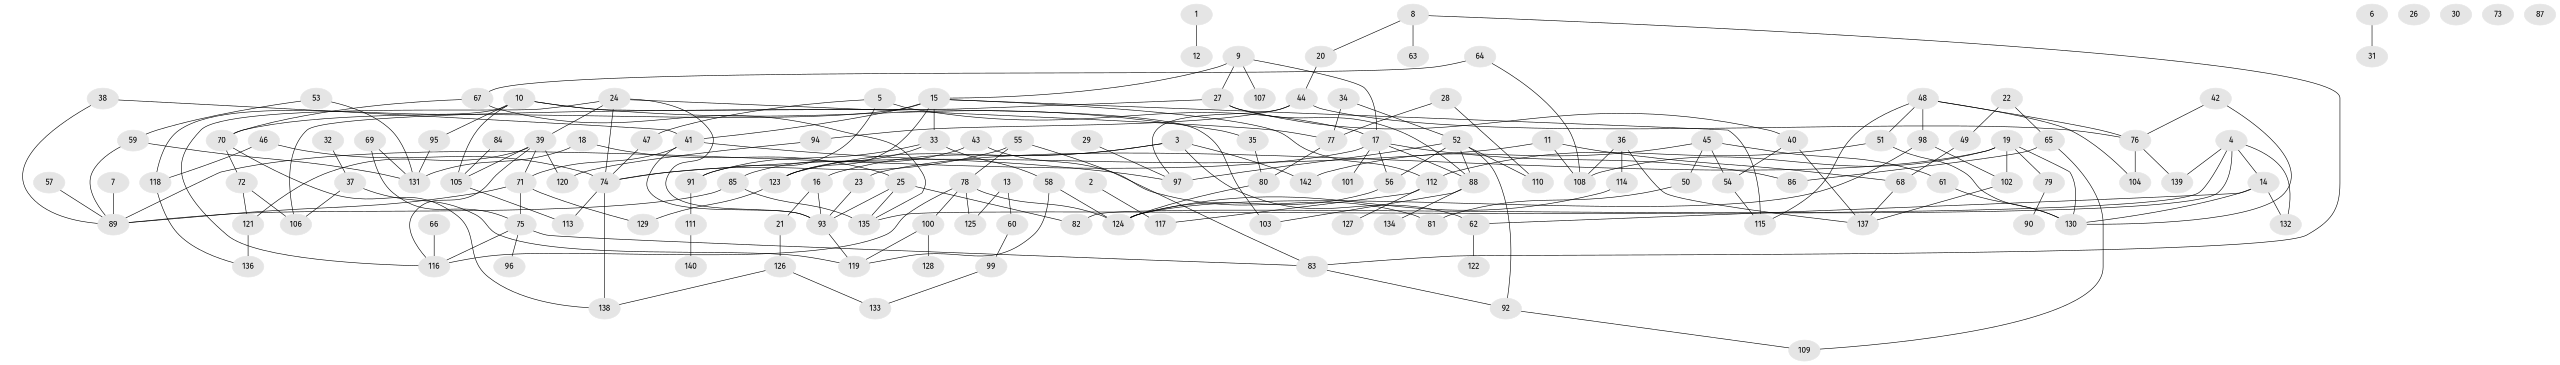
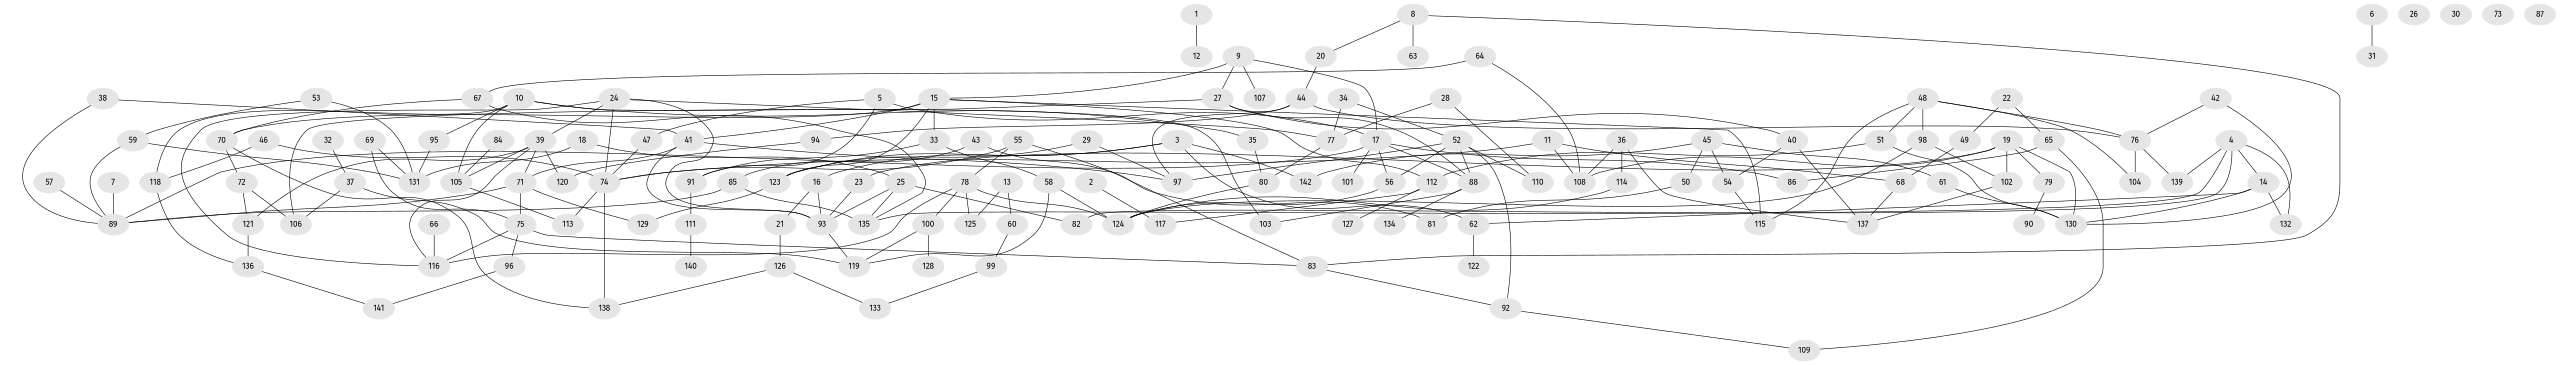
  graph {
    fontname="Fira Sans"
    node [color=gray90 fontname="Fira Sans" style=filled]
    edge [fontname="Fira Sans"]
    1
    12
    2
    117
    3
    16
    62
    123
    142
    21
    93
    122
    129
    4
    14
    82
    132
    135
    139
    130
    5
    17
    47
    91
    89
    56
    86
    88
    101
    74
    111
    6
    31
    7
    8
    20
    63
    83
    44
    92
    9
    15
    27
    107
    33
    41
    70
    112
    115
    40
    106
    10
    35
    95
    103
    105
    118
    80
    131
    113
    136
    11
    68
    108
    137
    138
    13
    60
    125
    99
    58
    97
    71
    72
    127
    126
    119
    124
    134
    18
    25
    19
    23
    79
    102
    90
    76
    94
    133
    22
    49
    65
    109
    24
    39
    77
    116
    120
    121
    26
    54
    28
    110
    29
    30
    32
    37
    34
    52
    36
    114
    38
    75
    42
    104
    43
    81
    85
    45
    50
    61
    46
    48
    51
    98
    53
    59
    55
    78
    100
    57
    64
    67
    66
    69
    96
    73
+   141
    128
    84
    87
    140
    1 -- 12
    2 -- 117
    3 -- 16
    3 -- 62
    3 -- 123
    3 -- 142
    16 -- 21
    16 -- 93
    62 -- 122
    123 -- 129
    21 -- 126
    93 -- 119
    4 -- 14
    4 -- 82
    4 -- 132
    4 -- 135
    4 -- 139
    14 -- 62
    14 -- 132
    14 -- 130
    5 -- 17
    5 -- 47
    5 -- 91
    17 -- 89
    17 -- 56
    17 -- 86
    17 -- 88
    17 -- 101
    47 -- 74
    91 -- 111
    56 -- 124
    88 -- 103
    88 -- 134
    74 -- 113
    74 -- 138
    111 -- 140
    6 -- 31
    7 -- 89
    8 -- 20
    8 -- 63
    8 -- 83
    20 -- 44
    83 -- 92
    44 -- 97
    44 -- 76
    44 -- 94
    92 -- 109
    9 -- 17
    9 -- 15
    9 -- 27
    9 -- 107
    15 -- 123
    15 -- 33
    15 -- 41
    15 -- 70
    15 -- 112
    15 -- 115
    27 -- 88
    27 -- 40
    27 -- 106
    33 -- 91
    33 -- 58
    41 -- 93
    41 -- 97
    41 -- 71
    70 -- 138
    70 -- 72
    112 -- 117
    112 -- 127
    40 -- 137
    40 -- 54
    10 -- 35
    10 -- 95
    10 -- 103
    10 -- 105
    10 -- 118
    35 -- 80
    95 -- 131
    105 -- 113
    118 -- 136
    80 -- 124
+   136 -- 141
    11 -- 74
    11 -- 68
    11 -- 108
    68 -- 137
    13 -- 60
    13 -- 125
    60 -- 99
    99 -- 133
    58 -- 119
    58 -- 124
    71 -- 129
    71 -- 89
    71 -- 75
    72 -- 106
    72 -- 121
    126 -- 138
    126 -- 133
    18 -- 131
    18 -- 25
    25 -- 93
    25 -- 82
    25 -- 135
    19 -- 130
    19 -- 108
    19 -- 23
    19 -- 79
    19 -- 102
    23 -- 93
    79 -- 90
    102 -- 137
    76 -- 139
    76 -- 104
    94 -- 120
    22 -- 49
    22 -- 65
    49 -- 68
    65 -- 86
    65 -- 109
    24 -- 93
    24 -- 74
    24 -- 39
    24 -- 77
    24 -- 116
    39 -- 105
    39 -- 71
    39 -- 116
    39 -- 120
    39 -- 121
    77 -- 80
    121 -- 136
    54 -- 115
    28 -- 77
    28 -- 110
-   33 -- 123
+   29 -- 123
    29 -- 97
    32 -- 37
    37 -- 106
    37 -- 119
    34 -- 77
    34 -- 52
    52 -- 56
    52 -- 88
    52 -- 92
    52 -- 97
    52 -- 110
    36 -- 108
    36 -- 137
    36 -- 114
    114 -- 124
    38 -- 89
    38 -- 41
    75 -- 83
    75 -- 116
    75 -- 96
    42 -- 130
    42 -- 76
    43 -- 81
    43 -- 85
    85 -- 135
    85 -- 89
    45 -- 142
    45 -- 54
    45 -- 50
    45 -- 61
    50 -- 81
    61 -- 130
    46 -- 74
    46 -- 118
    48 -- 115
    48 -- 76
    48 -- 104
    48 -- 51
    48 -- 98
    51 -- 130
    51 -- 112
    98 -- 124
    98 -- 102
    53 -- 131
    53 -- 59
    59 -- 89
    59 -- 131
    55 -- 74
    55 -- 83
    55 -- 78
    78 -- 125
    78 -- 124
    78 -- 116
    78 -- 100
    100 -- 119
    100 -- 128
    57 -- 89
    64 -- 108
    64 -- 67
    67 -- 135
    67 -- 70
    66 -- 116
    69 -- 131
    69 -- 75
+   96 -- 141
    84 -- 105
  }
